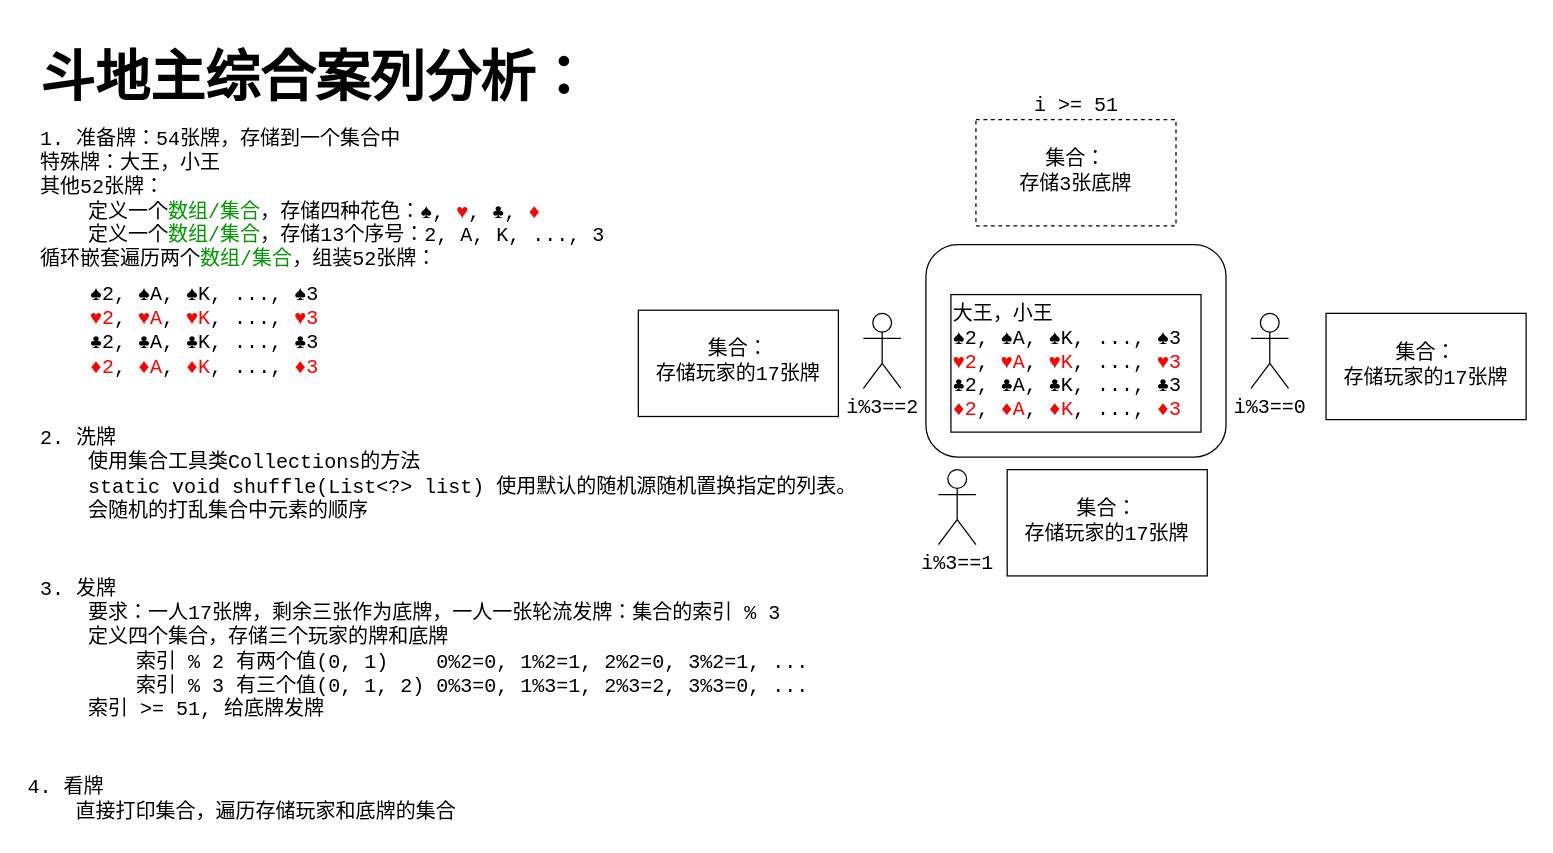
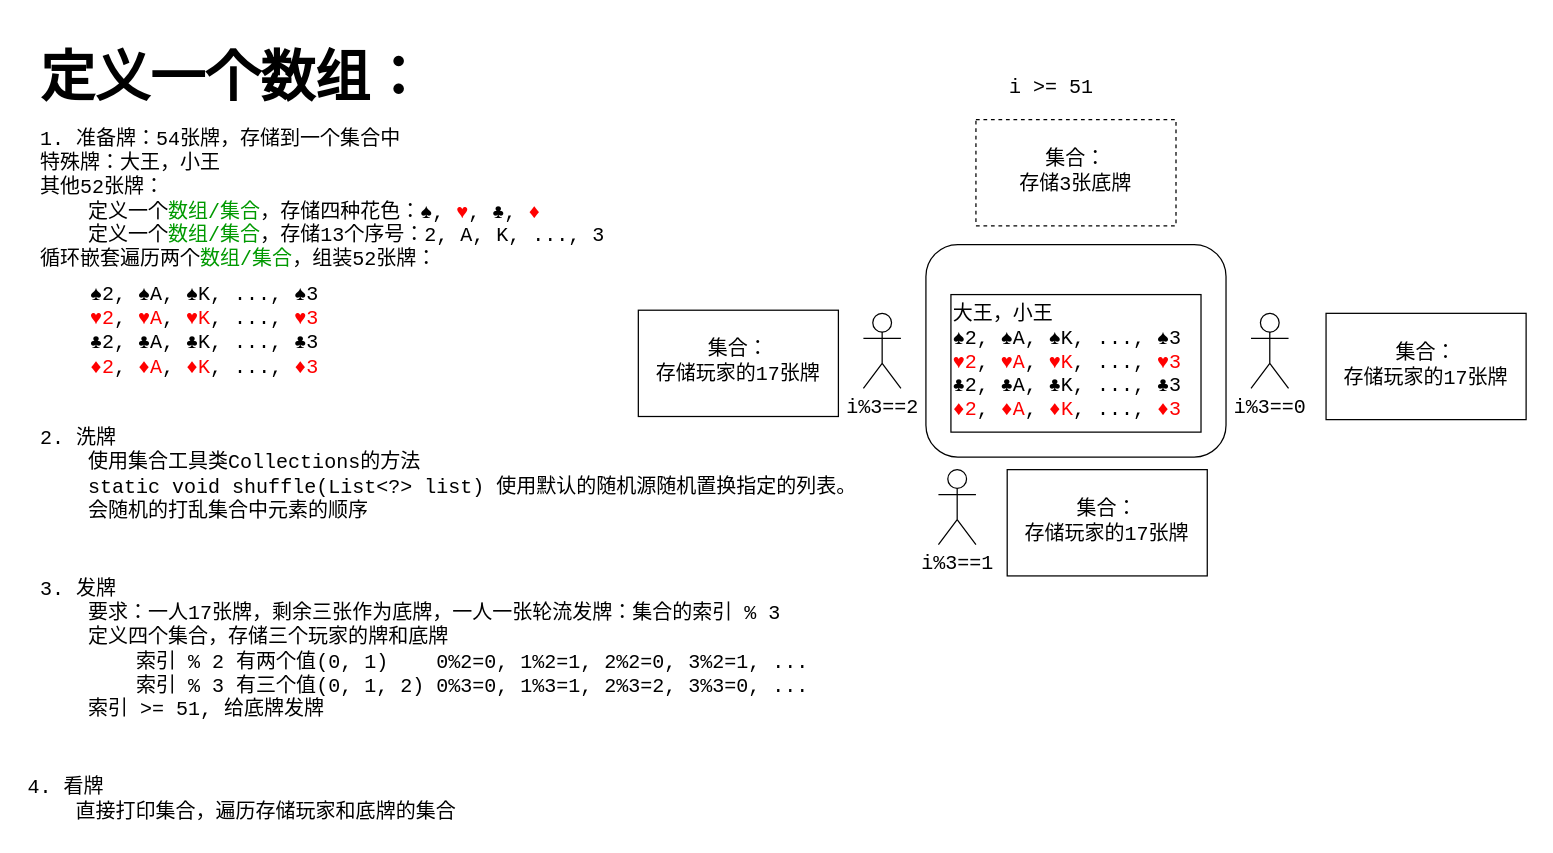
  <mxCell id="0" />
  <mxCell id="1" parent="0" />
- <mxCell id="2" value="&lt;h1&gt;斗地主综合案列分析：&lt;/h1&gt;" style="text;html=1;align=left;verticalAlign=middle;resizable=0;points=[];autosize=1;fontFamily=Courier New;fontSize=22;fontStyle=1;glass=0;sketch=0;shadow=0;horizontal=1;" vertex="1" parent="1"><mxGeometry width="460" height="90" as="geometry" x="30" y="20" /></mxCell>
+ <mxCell id="2" value="&lt;h1&gt;定义一个数组：&lt;/h1&gt;" style="text;html=1;align=left;verticalAlign=middle;resizable=0;points=[];autosize=1;fontFamily=Courier New;fontSize=22;fontStyle=1;glass=0;sketch=0;shadow=0;horizontal=1;" vertex="1" parent="1"><mxGeometry width="460" height="90" as="geometry" x="30" y="20" /></mxCell>
  <mxCell id="3" value="1. 准备牌：54张牌，存储到一个集合中&lt;br&gt;特殊牌：大王，小王&lt;br&gt;其他52张牌：&lt;br&gt;&amp;nbsp; &amp;nbsp; 定义一个&lt;font color=&quot;#009900&quot;&gt;数组/集合&lt;/font&gt;，存储四种花色：♠,&amp;nbsp;&lt;font color=&quot;#ff0000&quot;&gt;♥&lt;/font&gt;, ♣,&amp;nbsp;&lt;font color=&quot;#ff0000&quot;&gt;♦&lt;br&gt;&lt;/font&gt;&amp;nbsp; &amp;nbsp; 定义一个&lt;font color=&quot;#009900&quot;&gt;数组/集合&lt;/font&gt;，存储13个序号：2, A, K, ..., 3&lt;br&gt;循环嵌套遍历两个&lt;span style=&quot;color: rgb(0 , 153 , 0)&quot;&gt;数组/集合&lt;/span&gt;，组装52张牌：" style="text;html=1;align=left;verticalAlign=middle;resizable=0;points=[];autosize=1;fontSize=16;fontFamily=Courier New;horizontal=1;" vertex="1" parent="1"><mxGeometry y="100" width="470" height="120" as="geometry" x="30" /></mxCell>
  <mxCell id="4" value="&lt;span style=&quot;font-family: &amp;#34;courier new&amp;#34; ; font-size: 16px ; font-style: normal ; font-weight: 400 ; letter-spacing: normal ; text-align: left ; text-indent: 0px ; text-transform: none ; word-spacing: 0px ; display: inline ; float: none&quot;&gt;♠2, ♠A, ♠K, ..., ♠3&lt;br&gt;&lt;font color=&quot;#ff0000&quot;&gt;♥2&lt;/font&gt;,&amp;nbsp;&lt;font color=&quot;#ff0000&quot;&gt;♥A&lt;/font&gt;,&amp;nbsp;&lt;font color=&quot;#ff0000&quot;&gt;♥K&lt;/font&gt;, ...,&amp;nbsp;&lt;font color=&quot;#ff0000&quot;&gt;♥3&lt;/font&gt;&lt;br&gt;♣2,&amp;nbsp;♣A,&amp;nbsp;♣K, ..., ♣3&lt;br&gt;&lt;font color=&quot;#ff0000&quot;&gt;♦&lt;/font&gt;&lt;font color=&quot;#ff0000&quot;&gt;2&lt;/font&gt;,&amp;nbsp;&lt;font color=&quot;#ff0000&quot;&gt;♦A&lt;/font&gt;,&amp;nbsp;&lt;font color=&quot;#ff0000&quot;&gt;♦K&lt;/font&gt;, ...,&amp;nbsp;&lt;font color=&quot;#ff0000&quot;&gt;♦3&lt;/font&gt;&lt;font color=&quot;#ff0000&quot;&gt;&lt;br&gt;&lt;/font&gt;&lt;/span&gt;&lt;span style=&quot;color: rgb(0 , 0 , 0) ; font-family: &amp;#34;courier new&amp;#34; ; font-size: 16px ; font-style: normal ; font-weight: 400 ; letter-spacing: normal ; text-align: left ; text-indent: 0px ; text-transform: none ; word-spacing: 0px ; display: inline ; float: none&quot;&gt;&amp;nbsp;&lt;/span&gt;" style="text;whiteSpace=wrap;html=1;fontSize=16;fontFamily=Courier New;verticalAlign=top;" vertex="1" parent="1"><mxGeometry x="70" y="220" width="220" height="80" as="geometry" /></mxCell>
  <mxCell id="5" value="2. 洗牌&lt;br&gt;&amp;nbsp; &amp;nbsp; 使用集合工具类Collections的方法&lt;br&gt;&amp;nbsp; &amp;nbsp; static void shuffle​(List&amp;lt;?&amp;gt; list) 使用默认的随机源随机置换指定的列表。&lt;br&gt;&amp;nbsp; &amp;nbsp; 会随机的打乱集合中元素的顺序&amp;nbsp;&amp;nbsp;" style="text;html=1;align=left;verticalAlign=middle;resizable=0;points=[];autosize=1;fontSize=16;fontFamily=Courier New;" vertex="1" parent="1"><mxGeometry y="340" width="670" height="80" as="geometry" x="30" /></mxCell>
  <mxCell id="6" value="3. 发牌&lt;br&gt;&amp;nbsp; &amp;nbsp; 要求：一人17张牌，剩余三张作为底牌，一人一张轮流发牌：集合的索引 % 3&lt;br&gt;&amp;nbsp; &amp;nbsp; 定义四个集合，存储三个玩家的牌和底牌&lt;br&gt;&amp;nbsp; &amp;nbsp; &amp;nbsp; &amp;nbsp; 索引 % 2 有两个值(0, 1)&amp;nbsp; &amp;nbsp; 0%2=0, 1%2=1, 2%2=0, 3%2=1, ...&lt;br&gt;&amp;nbsp; &amp;nbsp; &amp;nbsp; &amp;nbsp; 索引 % 3 有三个值(0, 1, 2) 0%3=0, 1%3=1, 2%3=2, 3%3=0, ...&lt;br&gt;&amp;nbsp; &amp;nbsp; 索引 &amp;gt;= 51, 给底牌发牌" style="text;html=1;align=left;verticalAlign=middle;resizable=0;points=[];autosize=1;fontSize=16;fontFamily=Courier New;" vertex="1" parent="1"><mxGeometry y="460" width="630" height="120" as="geometry" x="30" /></mxCell>
  <mxCell id="7" value="4. 看牌&lt;br&gt;&amp;nbsp; &amp;nbsp; 直接打印集合，遍历存储玩家和底牌的集合" style="text;html=1;align=left;verticalAlign=middle;resizable=0;points=[];autosize=1;fontSize=16;fontFamily=Courier New;" vertex="1" parent="1"><mxGeometry x="20" y="620" width="360" height="40" as="geometry" /></mxCell>
  <mxCell id="8" value="" style="rounded=1;whiteSpace=wrap;html=1;shadow=0;glass=0;sketch=0;strokeColor=#000000;fillColor=none;gradientColor=none;fontFamily=Courier New;fontSize=16;align=left;" vertex="1" parent="1"><mxGeometry x="740" y="195" width="240" height="170" as="geometry" /></mxCell>
  <mxCell id="9" value="&lt;span style=&quot;font-family: &amp;#34;courier new&amp;#34;&quot;&gt;大王，小王&lt;/span&gt;&lt;br style=&quot;font-family: &amp;#34;courier new&amp;#34;&quot;&gt;&lt;span style=&quot;font-family: &amp;#34;courier new&amp;#34;&quot;&gt;♠2, ♠A, ♠K, ..., ♠3&lt;/span&gt;&lt;br style=&quot;font-family: &amp;#34;courier new&amp;#34;&quot;&gt;&lt;font color=&quot;#ff0000&quot; style=&quot;font-family: &amp;#34;courier new&amp;#34;&quot;&gt;♥2&lt;/font&gt;&lt;span style=&quot;font-family: &amp;#34;courier new&amp;#34;&quot;&gt;,&amp;nbsp;&lt;/span&gt;&lt;font color=&quot;#ff0000&quot; style=&quot;font-family: &amp;#34;courier new&amp;#34;&quot;&gt;♥A&lt;/font&gt;&lt;span style=&quot;font-family: &amp;#34;courier new&amp;#34;&quot;&gt;,&amp;nbsp;&lt;/span&gt;&lt;font color=&quot;#ff0000&quot; style=&quot;font-family: &amp;#34;courier new&amp;#34;&quot;&gt;♥K&lt;/font&gt;&lt;span style=&quot;font-family: &amp;#34;courier new&amp;#34;&quot;&gt;, ...,&amp;nbsp;&lt;/span&gt;&lt;font color=&quot;#ff0000&quot; style=&quot;font-family: &amp;#34;courier new&amp;#34;&quot;&gt;♥3&lt;/font&gt;&lt;br style=&quot;font-family: &amp;#34;courier new&amp;#34;&quot;&gt;&lt;span style=&quot;font-family: &amp;#34;courier new&amp;#34;&quot;&gt;♣2,&amp;nbsp;♣A,&amp;nbsp;♣K, ..., ♣3&lt;/span&gt;&lt;br style=&quot;font-family: &amp;#34;courier new&amp;#34;&quot;&gt;&lt;font color=&quot;#ff0000&quot; style=&quot;font-family: &amp;#34;courier new&amp;#34;&quot;&gt;♦&lt;/font&gt;&lt;font color=&quot;#ff0000&quot; style=&quot;font-family: &amp;#34;courier new&amp;#34;&quot;&gt;2&lt;/font&gt;&lt;span style=&quot;font-family: &amp;#34;courier new&amp;#34;&quot;&gt;,&amp;nbsp;&lt;/span&gt;&lt;font color=&quot;#ff0000&quot; style=&quot;font-family: &amp;#34;courier new&amp;#34;&quot;&gt;♦A&lt;/font&gt;&lt;span style=&quot;font-family: &amp;#34;courier new&amp;#34;&quot;&gt;,&amp;nbsp;&lt;/span&gt;&lt;font color=&quot;#ff0000&quot; style=&quot;font-family: &amp;#34;courier new&amp;#34;&quot;&gt;♦K&lt;/font&gt;&lt;span style=&quot;font-family: &amp;#34;courier new&amp;#34;&quot;&gt;, ...,&amp;nbsp;&lt;/span&gt;&lt;font color=&quot;#ff0000&quot; style=&quot;font-family: &amp;#34;courier new&amp;#34;&quot;&gt;♦3&lt;/font&gt;" style="rounded=0;whiteSpace=wrap;html=1;shadow=0;glass=0;sketch=0;strokeColor=#000000;fillColor=none;gradientColor=none;fontFamily=Courier New;fontSize=16;align=left;" vertex="1" parent="1"><mxGeometry x="760" y="235" width="200" height="110" as="geometry" /></mxCell>
  <mxCell id="10" value="i%3==0" style="shape=umlActor;verticalLabelPosition=bottom;verticalAlign=top;html=1;outlineConnect=0;rounded=0;shadow=0;glass=0;sketch=0;strokeColor=#000000;fillColor=none;gradientColor=none;fontFamily=Courier New;fontSize=16;align=center;" vertex="1" parent="1"><mxGeometry x="1000" y="250" width="30" height="60" as="geometry" /></mxCell>
  <mxCell id="11" value="i%3==2" style="shape=umlActor;verticalLabelPosition=bottom;verticalAlign=top;html=1;outlineConnect=0;rounded=0;shadow=0;glass=0;sketch=0;strokeColor=#000000;fillColor=none;gradientColor=none;fontFamily=Courier New;fontSize=16;align=center;" vertex="1" parent="1"><mxGeometry x="690" y="250" width="30" height="60" as="geometry" /></mxCell>
  <mxCell id="12" value="i%3==1" style="shape=umlActor;verticalLabelPosition=bottom;verticalAlign=top;html=1;outlineConnect=0;rounded=0;shadow=0;glass=0;sketch=0;strokeColor=#000000;fillColor=none;gradientColor=none;fontFamily=Courier New;fontSize=16;align=center;horizontal=1;" vertex="1" parent="1"><mxGeometry x="750" y="375" width="30" height="60" as="geometry" /></mxCell>
  <mxCell id="13" value="集合：&lt;br&gt;存储玩家的17张牌" style="rounded=0;whiteSpace=wrap;html=1;shadow=0;glass=0;sketch=0;strokeColor=#000000;fillColor=none;gradientColor=none;fontFamily=Courier New;fontSize=16;align=center;" vertex="1" parent="1"><mxGeometry x="1060" y="250" width="160" height="85" as="geometry" /></mxCell>
  <mxCell id="14" value="集合：&lt;br&gt;存储玩家的17张牌" style="rounded=0;whiteSpace=wrap;html=1;shadow=0;glass=0;sketch=0;strokeColor=#000000;fillColor=none;gradientColor=none;fontFamily=Courier New;fontSize=16;align=center;" vertex="1" parent="1"><mxGeometry x="805" y="375" width="160" height="85" as="geometry" /></mxCell>
  <mxCell id="15" value="集合：&lt;br&gt;存储玩家的17张牌" style="rounded=0;whiteSpace=wrap;html=1;shadow=0;glass=0;sketch=0;strokeColor=#000000;fillColor=none;gradientColor=none;fontFamily=Courier New;fontSize=16;align=center;" vertex="1" parent="1"><mxGeometry x="510" y="247.5" width="160" height="85" as="geometry" /></mxCell>
  <mxCell id="16" value="集合：&lt;br&gt;存储3张底牌" style="rounded=0;whiteSpace=wrap;html=1;shadow=0;glass=0;sketch=0;strokeColor=#000000;fillColor=none;gradientColor=none;fontFamily=Courier New;fontSize=16;align=center;dashed=1;" vertex="1" parent="1"><mxGeometry x="780" y="95" width="160" height="85" as="geometry" /></mxCell>
- <mxCell id="17" value="i &amp;gt;= 51" style="text;html=1;align=center;verticalAlign=middle;resizable=0;points=[];autosize=1;fontSize=16;fontFamily=Courier New;" vertex="1" parent="1"><mxGeometry x="820" y="75" width="80" height="20" as="geometry" /></mxCell>
+ <mxCell id="17" value="i &amp;gt;= 51" style="text;html=1;align=center;verticalAlign=middle;resizable=0;points=[];autosize=1;fontSize=16;fontFamily=Courier New;" vertex="1" parent="1"><mxGeometry x="800" y="60" width="80" height="20" as="geometry" /></mxCell>
